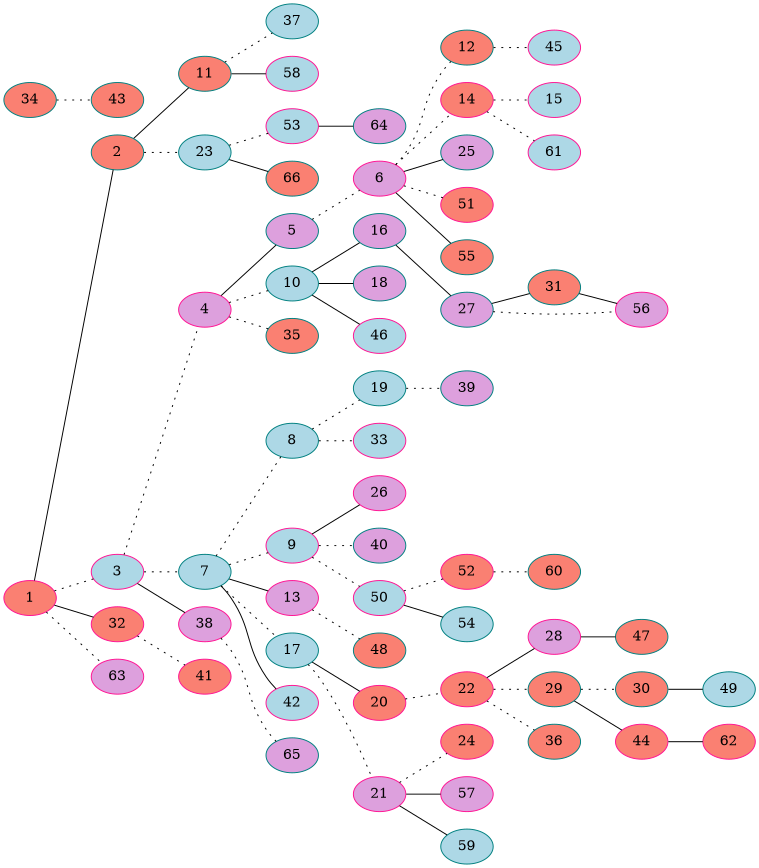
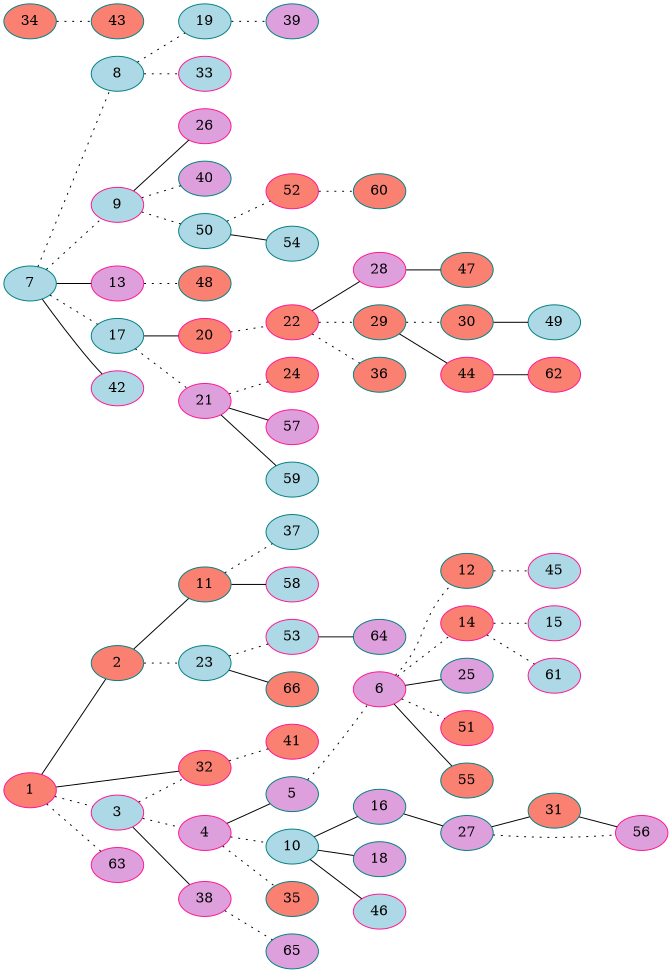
  graph {
    rankdir=LR
    node [color=teal fillcolor=salmon style=filled]
    edge [style=dotted]
    1 [color=deeppink]
    2
    3 [color=deeppink fillcolor=lightblue]
    32 [color=deeppink]
    63 [color=deeppink fillcolor=plum]
    11
    23 [fillcolor=lightblue]
    4 [color=deeppink fillcolor=plum]
    7 [fillcolor=lightblue]
    38 [color=deeppink fillcolor=plum]
    41 [color=deeppink]
    37 [fillcolor=lightblue]
    58 [color=deeppink fillcolor=lightblue]
    53 [color=deeppink fillcolor=lightblue]
    66
    5 [fillcolor=plum]
    10 [fillcolor=lightblue]
    35
    8 [fillcolor=lightblue]
    9 [color=deeppink fillcolor=lightblue]
    13 [color=deeppink fillcolor=plum]
    17 [fillcolor=lightblue]
    42 [color=deeppink fillcolor=lightblue]
    65 [fillcolor=plum]
    6 [color=deeppink fillcolor=plum]
    16 [fillcolor=plum]
    18 [fillcolor=plum]
    46 [color=deeppink fillcolor=lightblue]
    12
    14 [color=deeppink]
    25 [fillcolor=plum]
    51 [color=deeppink]
    55
    45 [color=deeppink fillcolor=lightblue]
    15 [color=deeppink fillcolor=lightblue]
    61 [color=deeppink fillcolor=lightblue]
    19 [fillcolor=lightblue]
    33 [color=deeppink fillcolor=lightblue]
    26 [color=deeppink fillcolor=plum]
    40 [fillcolor=plum]
-   50 [color=deeppink fillcolor=lightblue]
+   50 [fillcolor=lightblue]
    48
    20 [color=deeppink]
    21 [color=deeppink fillcolor=plum]
    39 [fillcolor=plum]
    52 [color=deeppink]
    54 [fillcolor=lightblue]
    27 [fillcolor=plum]
    31
    56 [color=deeppink fillcolor=plum]
    22 [color=deeppink]
    24 [color=deeppink]
    57 [color=deeppink fillcolor=plum]
    59 [fillcolor=lightblue]
    28 [color=deeppink fillcolor=plum]
    29
    36
    47
    30
    44 [color=deeppink]
    64 [fillcolor=plum]
    34
    43
    49 [fillcolor=lightblue]
    62 [color=deeppink]
    60
    1 -- 2 [style=solid]
    1 -- 3
    1 -- 32 [style=solid]
    1 -- 63
    2 -- 11 [style=solid]
    2 -- 23
    3 -- 4
-   3 -- 7
+   3 -- 32
    3 -- 38 [style=solid]
    32 -- 41
    11 -- 37
    11 -- 58 [style=solid]
    23 -- 53
    23 -- 66 [style=solid]
    4 -- 5 [style=solid]
    4 -- 10
    4 -- 35
    7 -- 8
    7 -- 9
    7 -- 13 [style=solid]
    7 -- 17
    7 -- 42 [style=solid]
    38 -- 65
    53 -- 64 [style=solid]
    5 -- 6
    10 -- 16 [style=solid]
    10 -- 18 [style=solid]
    10 -- 46 [style=solid]
    8 -- 19
    8 -- 33
    9 -- 26 [style=solid]
    9 -- 40
    9 -- 50
    13 -- 48
    17 -- 20 [style=solid]
    17 -- 21
    6 -- 12
    6 -- 14
    6 -- 25 [style=solid]
    6 -- 51
    6 -- 55 [style=solid]
    16 -- 27 [style=solid]
    12 -- 45
    14 -- 15
    14 -- 61
    19 -- 39
    50 -- 52
    50 -- 54 [style=solid]
    20 -- 22
    21 -- 24
    21 -- 57 [style=solid]
    21 -- 59 [style=solid]
    52 -- 60
    27 -- 31 [style=solid]
    27 -- 56
    31 -- 56 [style=solid]
    22 -- 28 [style=solid]
    22 -- 29
    22 -- 36
    28 -- 47 [style=solid]
    29 -- 30
    29 -- 44 [style=solid]
    30 -- 49 [style=solid]
    44 -- 62 [style=solid]
    34 -- 43
  }
